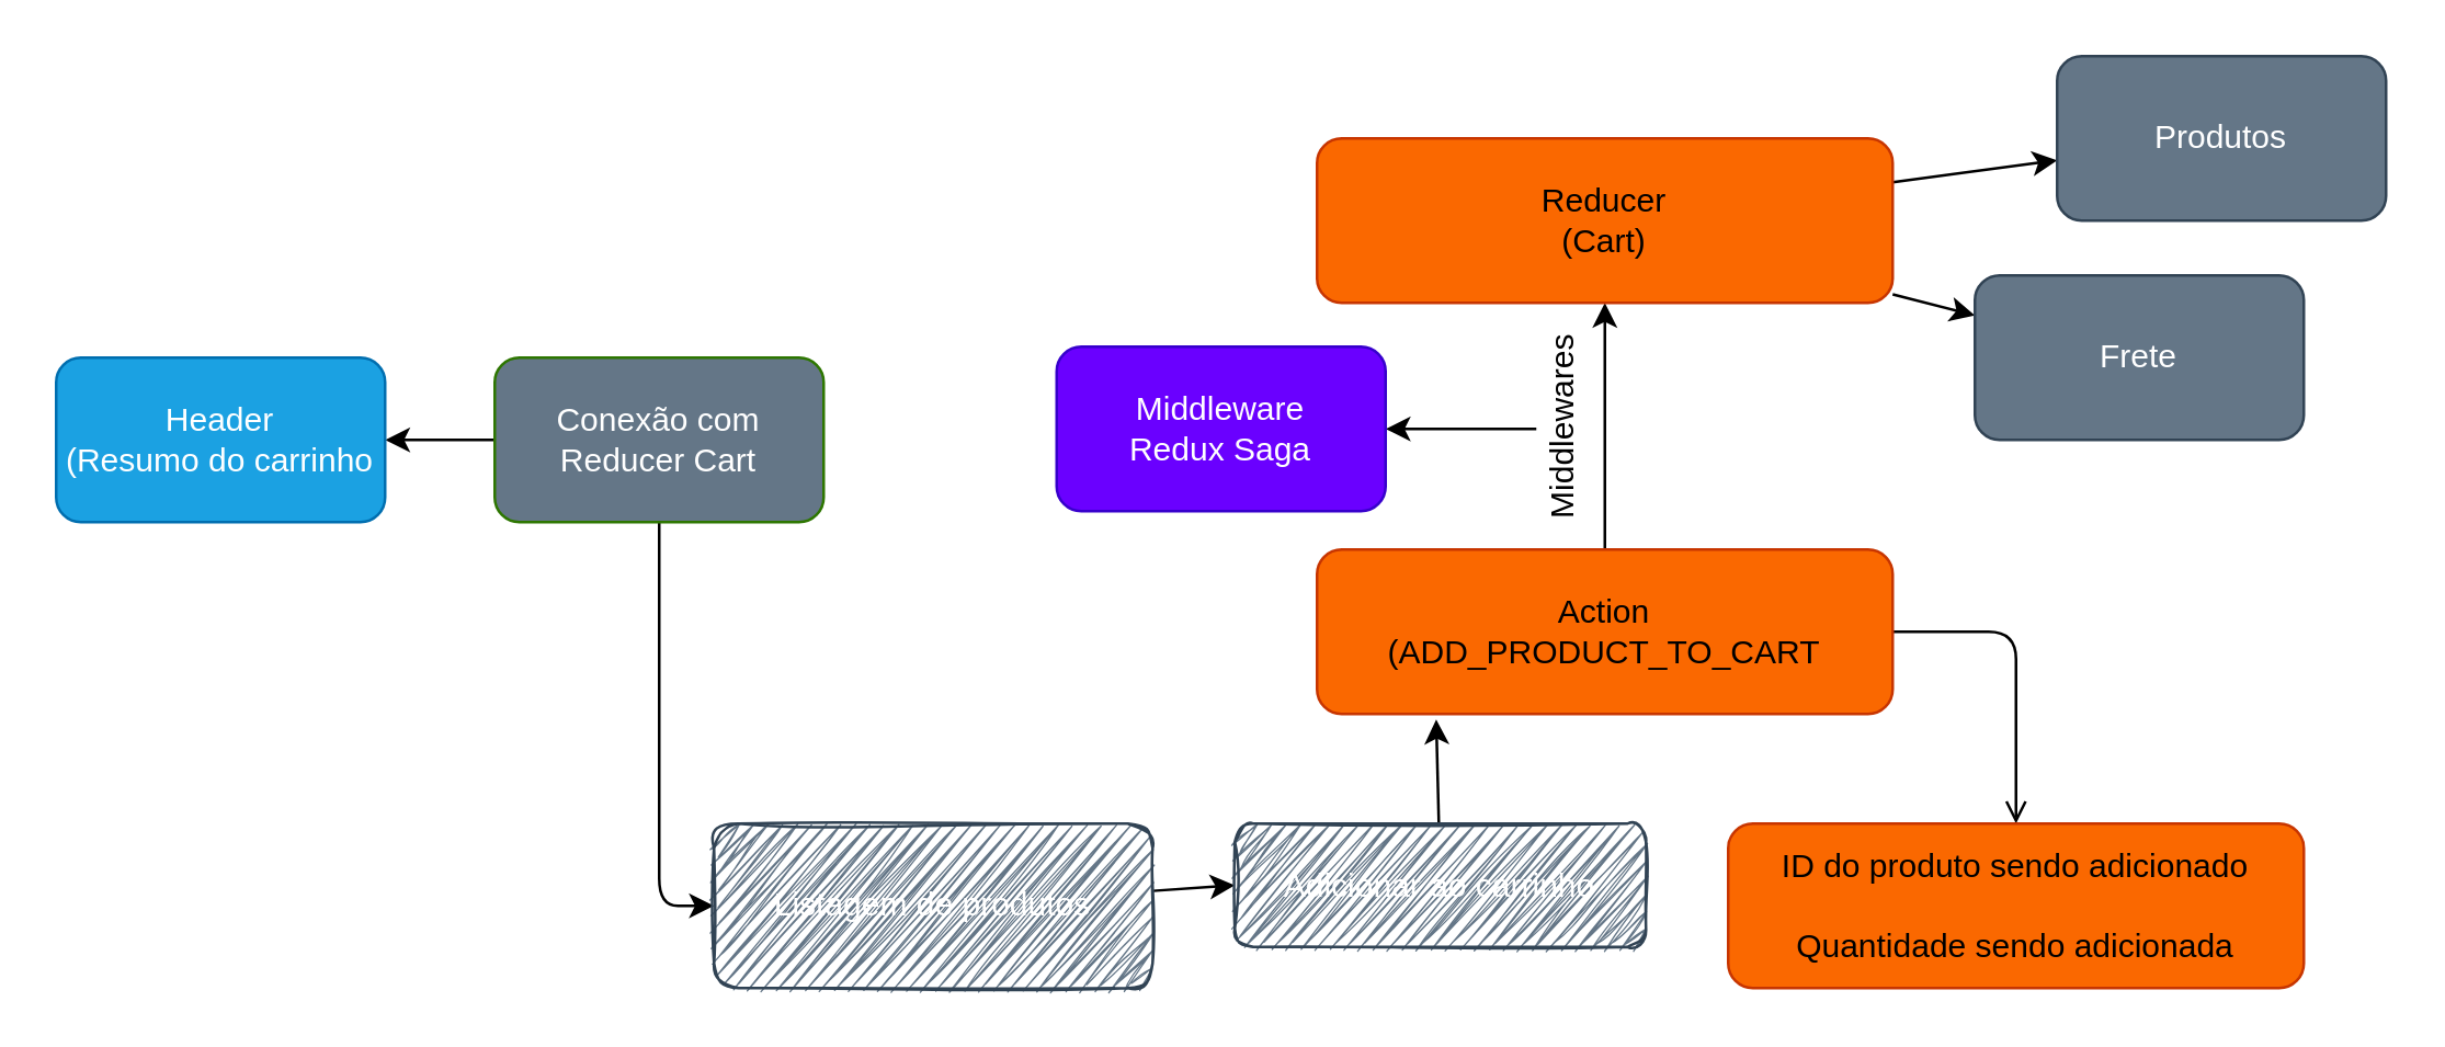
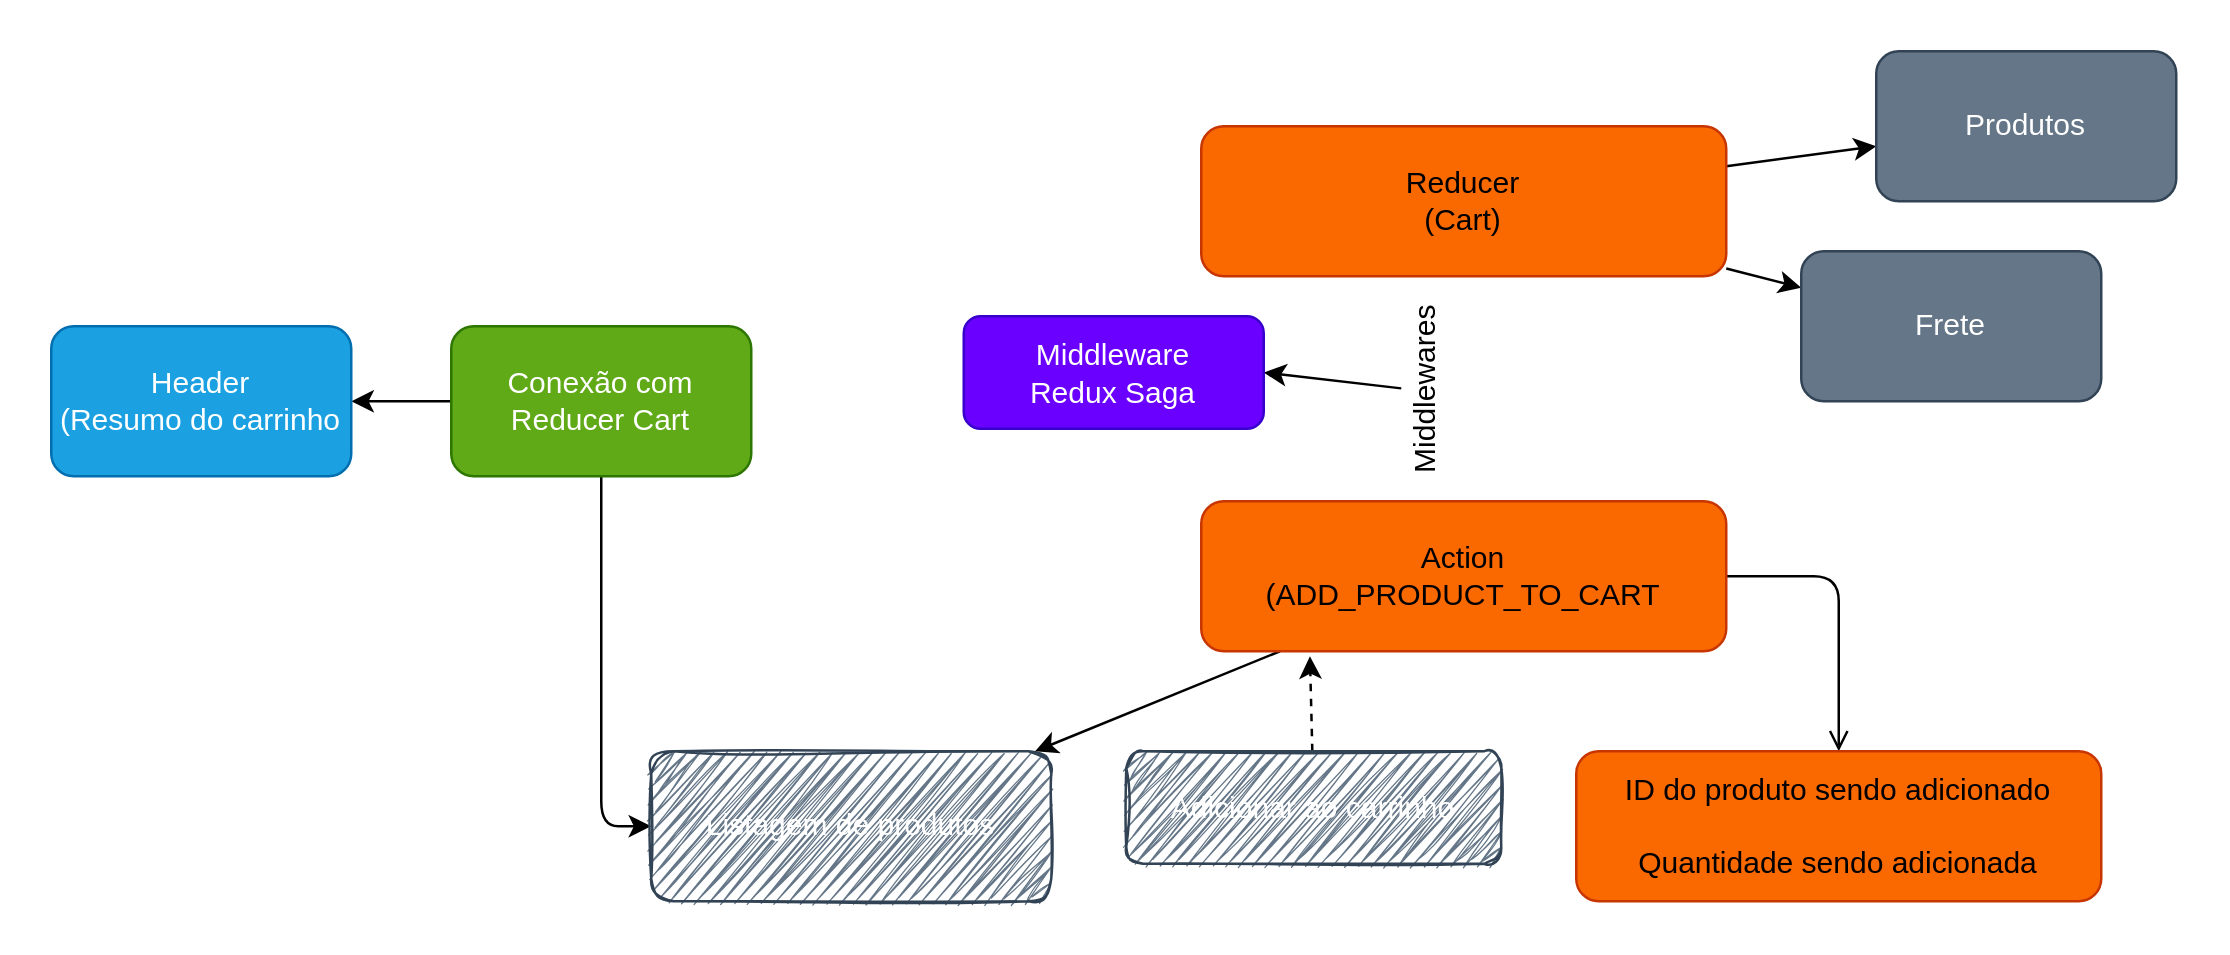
  <mxCell id="0" />
  <mxCell id="1" parent="0" />
  <mxCell id="2" style="edgeStyle=none;html=1;entryX=0;entryY=0.5;entryDx=0;entryDy=0;" edge="1" parent="1" source="4" target="6"><mxGeometry relative="1" as="geometry"><Array as="points"><mxPoint x="240" y="330" /></Array></mxGeometry></mxCell>
  <mxCell id="3" style="edgeStyle=none;html=1;" edge="1" parent="1" source="4" target="21"><mxGeometry relative="1" as="geometry" /></mxCell>
- <mxCell id="4" value="Conexão com Reducer Cart" style="rounded=1;whiteSpace=wrap;html=1;fillColor=#647687;strokeColor=#2D7600;sketch=0;fillStyle=auto;fontColor=#ffffff;" vertex="1" parent="1"><mxGeometry x="180" y="130" width="120" height="60" as="geometry" /></mxCell>
- <mxCell id="5" style="edgeStyle=none;html=1;entryX=0;entryY=0.5;entryDx=0;entryDy=0;" edge="1" parent="1" source="6" target="8"><mxGeometry relative="1" as="geometry" /></mxCell>
+ <mxCell id="4" value="Conexão com Reducer Cart" style="rounded=1;whiteSpace=wrap;html=1;fillColor=#60a917;strokeColor=#2D7600;sketch=0;fillStyle=auto;fontColor=#ffffff;" vertex="1" parent="1"><mxGeometry x="180" y="130" width="120" height="60" as="geometry" /></mxCell>
  <mxCell id="6" value="Listagem de produtos" style="rounded=1;whiteSpace=wrap;html=1;glass=0;shadow=0;sketch=1;fillStyle=zigzag;fillColor=#647687;fontColor=#ffffff;strokeColor=#314354;" vertex="1" parent="1"><mxGeometry x="260" y="300" width="160" height="60" as="geometry" /></mxCell>
- <mxCell id="7" style="edgeStyle=none;html=1;entryX=0.207;entryY=1.033;entryDx=0;entryDy=0;entryPerimeter=0;" edge="1" parent="1" source="8" target="11"><mxGeometry relative="1" as="geometry" /></mxCell>
+ <mxCell id="7" style="edgeStyle=none;html=1;entryX=0.207;entryY=1.033;entryDx=0;entryDy=0;entryPerimeter=0;dashed=1;" edge="1" parent="1" source="8" target="11"><mxGeometry relative="1" as="geometry" /></mxCell>
  <mxCell id="8" value="Adicionar ao carrinho" style="rounded=1;whiteSpace=wrap;html=1;shadow=0;sketch=1;glass=0;fillColor=#647687;fontColor=#ffffff;strokeColor=#314354;fillStyle=zigzag;" vertex="1" parent="1"><mxGeometry x="450" y="300" width="150" height="45" as="geometry" /></mxCell>
- <mxCell id="9" style="edgeStyle=none;html=1;entryX=0.5;entryY=1;entryDx=0;entryDy=0;" edge="1" parent="1" source="11" target="14"><mxGeometry relative="1" as="geometry" /></mxCell>
+ <mxCell id="9" style="edgeStyle=none;html=1;" edge="1" parent="1" source="11" target="6"><mxGeometry relative="1" as="geometry" /></mxCell>
  <mxCell id="10" style="edgeStyle=none;html=1;entryX=0.5;entryY=0;entryDx=0;entryDy=0;endArrow=open;" edge="1" parent="1" source="11" target="20"><mxGeometry relative="1" as="geometry"><Array as="points"><mxPoint x="735" y="230" /></Array></mxGeometry></mxCell>
  <mxCell id="11" value="Action&lt;br&gt;(ADD_PRODUCT_TO_CART" style="rounded=1;whiteSpace=wrap;html=1;shadow=0;glass=0;sketch=0;fillStyle=auto;strokeColor=#C73500;fillColor=#fa6800;fontColor=#000000;" vertex="1" parent="1"><mxGeometry x="480" y="200" width="210" height="60" as="geometry" /></mxCell>
  <mxCell id="12" style="edgeStyle=none;html=1;" edge="1" parent="1" source="14" target="15"><mxGeometry relative="1" as="geometry" /></mxCell>
  <mxCell id="13" style="edgeStyle=none;html=1;" edge="1" parent="1" source="14" target="16"><mxGeometry relative="1" as="geometry" /></mxCell>
  <mxCell id="14" value="Reducer&lt;br&gt;(Cart)" style="rounded=1;whiteSpace=wrap;html=1;shadow=0;glass=0;sketch=0;fillStyle=auto;strokeColor=#C73500;fillColor=#fa6800;fontColor=#000000;" vertex="1" parent="1"><mxGeometry x="480" y="50" width="210" height="60" as="geometry" /></mxCell>
  <mxCell id="15" value="Produtos" style="rounded=1;whiteSpace=wrap;html=1;shadow=0;glass=0;sketch=0;fillStyle=auto;strokeColor=#314354;fillColor=#647687;fontColor=#ffffff;" vertex="1" parent="1"><mxGeometry x="750" y="20" width="120" height="60" as="geometry" /></mxCell>
  <mxCell id="16" value="Frete" style="rounded=1;whiteSpace=wrap;html=1;shadow=0;glass=0;sketch=0;fillStyle=auto;strokeColor=#314354;fillColor=#647687;fontColor=#ffffff;" vertex="1" parent="1"><mxGeometry x="720" y="100" width="120" height="60" as="geometry" /></mxCell>
  <mxCell id="17" style="edgeStyle=none;html=1;entryX=1;entryY=0.5;entryDx=0;entryDy=0;" edge="1" parent="1" source="18" target="19"><mxGeometry relative="1" as="geometry" /></mxCell>
  <mxCell id="18" value="Middlewares" style="text;html=1;align=center;verticalAlign=middle;resizable=0;points=[];autosize=1;strokeColor=none;fillColor=none;rotation=-90;" vertex="1" parent="1"><mxGeometry x="530" y="146" width="80" height="20" as="geometry" /></mxCell>
- <mxCell id="19" value="Middleware&lt;br&gt;Redux Saga" style="rounded=1;whiteSpace=wrap;html=1;sketch=0;fillStyle=auto;fillColor=#6a00ff;fontColor=#ffffff;strokeColor=#3700CC;" vertex="1" parent="1"><mxGeometry x="385" y="126" width="120" height="60" as="geometry" /></mxCell>
+ <mxCell id="19" value="Middleware&lt;br&gt;Redux Saga" style="rounded=1;whiteSpace=wrap;html=1;sketch=0;fillStyle=auto;fillColor=#6a00ff;fontColor=#ffffff;strokeColor=#3700CC;" vertex="1" parent="1"><mxGeometry x="385" y="126" width="120" height="45" as="geometry" /></mxCell>
  <mxCell id="20" value="ID do produto sendo adicionado&lt;br&gt;&lt;br&gt;Quantidade sendo adicionada" style="rounded=1;whiteSpace=wrap;html=1;shadow=0;glass=0;sketch=0;fillStyle=auto;strokeColor=#C73500;fillColor=#fa6800;fontColor=#000000;" vertex="1" parent="1"><mxGeometry x="630" y="300" width="210" height="60" as="geometry" /></mxCell>
  <mxCell id="21" value="Header&lt;br&gt;(Resumo do carrinho" style="rounded=1;whiteSpace=wrap;html=1;fillColor=#1ba1e2;strokeColor=#006EAF;sketch=0;fillStyle=auto;fontColor=#ffffff;" vertex="1" parent="1"><mxGeometry y="130" width="120" height="60" as="geometry" x="20" /></mxCell>
